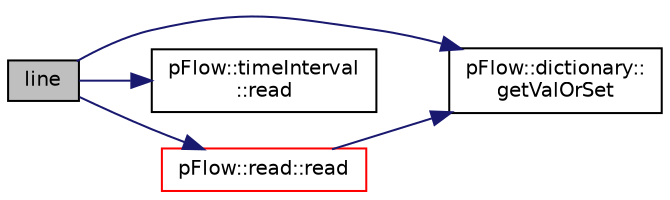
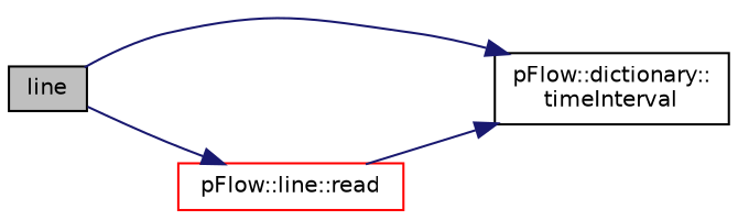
  digraph {
    rankdir=LR
    node [color=black fillcolor=white fontname=Helvetica fontsize=10 shape=record style=filled]
    edge [color=midnightblue fontname=Helvetica fontsize=10 labelfontname=Helvetica labelfontsize=10 style=solid]
    n1 [fillcolor=grey75 fontcolor=black height=0.2 label=line width=0.4]
-   n2 [height=0.2 label="pFlow::dictionary::\lgetValOrSet" width=0.4]
-   n3 [height=0.2 label="pFlow::timeInterval\l::read" width=0.4]
-   n4 [color=red height=0.2 label="pFlow::read::read" width=0.4]
+   n2 [height=0.2 label="pFlow::dictionary::\ltimeInterval" width=0.4]
+   n4 [color=red height=0.2 label="pFlow::line::read" width=0.4]
    n1 -> n2
-   n1 -> n3
    n1 -> n4
    n4 -> n2
  }
